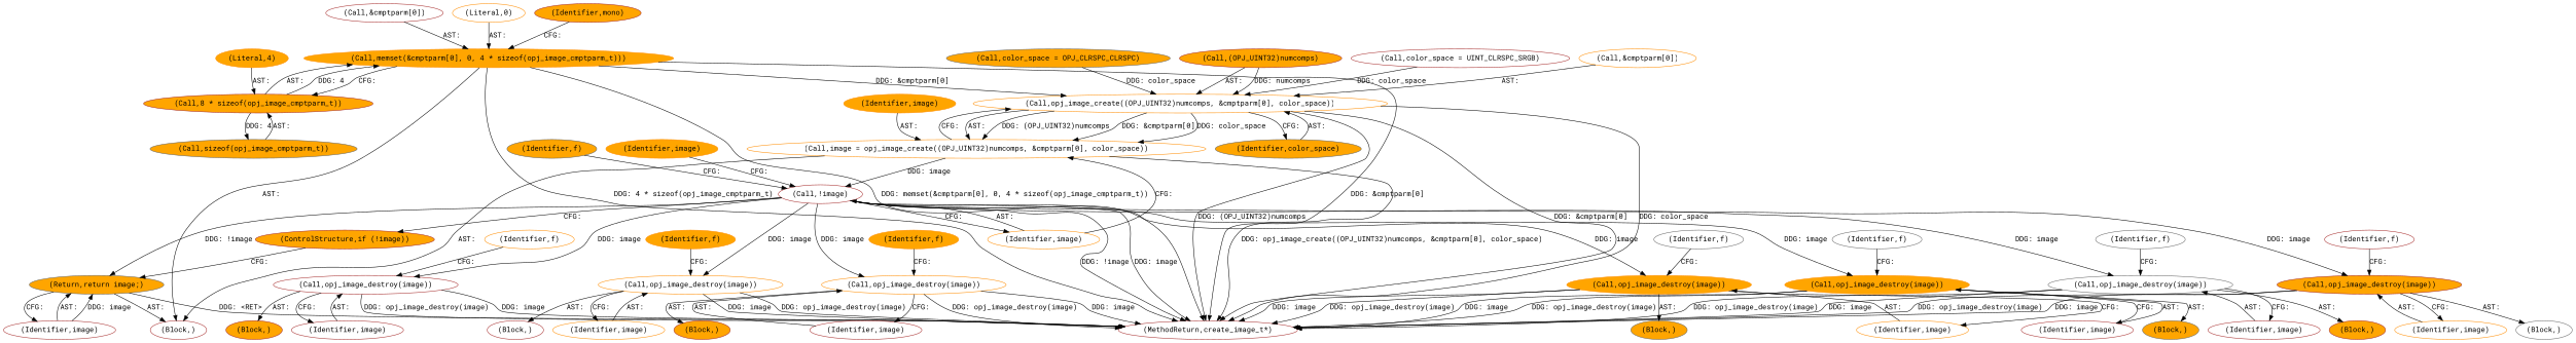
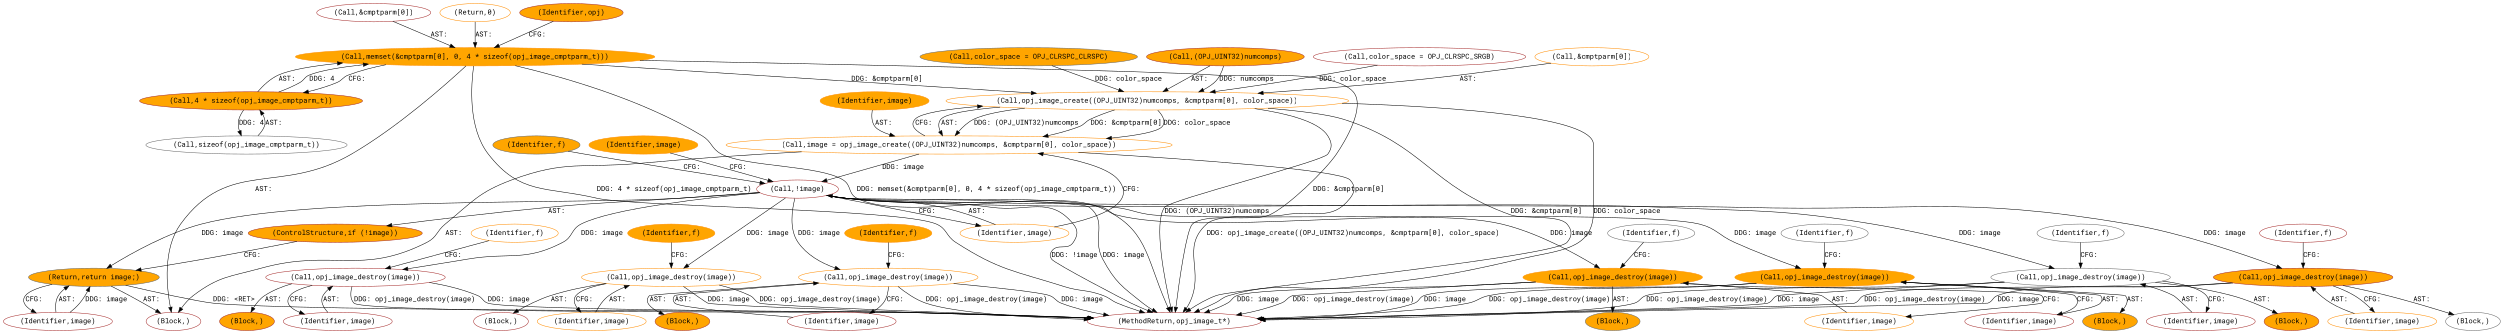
  digraph {
    fontname="Roboto Mono"
    node [color=brown fillcolor=white fontname="Roboto Mono" style=filled]
    edge [fontname="Roboto Mono"]
    n1 [color=darkorange fillcolor=orange label="(Call,memset(&cmptparm[0], 0, 4 * sizeof(opj_image_cmptparm_t)))"]
-   n2 [fillcolor=orange label="(Call,8 * sizeof(opj_image_cmptparm_t))"]
+   n2 [fillcolor=orange label="(Call,4 * sizeof(opj_image_cmptparm_t))"]
    n3 [color=darkorange label="(Call,opj_image_create((OPJ_UINT32)numcomps, &cmptparm[0], color_space))"]
    n4 [label="(Block,)"]
-   n5 [label="(MethodReturn,create_image_t*)"]
-   n6 [color=gray40 fillcolor=orange label="(Call,sizeof(opj_image_cmptparm_t))"]
+   n5 [label="(MethodReturn,opj_image_t*)"]
+   n6 [color=gray40 label="(Call,sizeof(opj_image_cmptparm_t))"]
    n7 [color=darkorange label="(Call,image = opj_image_create((OPJ_UINT32)numcomps, &cmptparm[0], color_space))"]
-   n8 [color=gray40 fillcolor=orange label="(Identifier,color_space)"]
    n9 [label="(Call,!image)"]
    n10 [label="(Call,opj_image_destroy(image))"]
    n11 [color=darkorange label="(Call,opj_image_destroy(image))"]
    n12 [color=darkorange fillcolor=orange label="(Call,opj_image_destroy(image))"]
    n13 [color=darkorange fillcolor=orange label="(Call,opj_image_destroy(image))"]
    n14 [color=gray40 label="(Call,opj_image_destroy(image))"]
    n15 [fillcolor=orange label="(Call,opj_image_destroy(image))"]
    n16 [color=darkorange label="(Call,opj_image_destroy(image))"]
    n17 [color=gray40 fillcolor=orange label="(Return,return image;)"]
    n18 [fillcolor=orange label="(ControlStructure,if (!image))"]
    n19 [color=darkorange label="(Identifier,image)"]
    n20 [fillcolor=orange label="(Block,)"]
    n21 [label="(Identifier,image)"]
    n22 [fillcolor=orange label="(Block,)"]
    n23 [label="(Identifier,image)"]
    n24 [color=gray40 fillcolor=orange label="(Block,)"]
    n25 [color=darkorange label="(Identifier,image)"]
    n26 [color=gray40 fillcolor=orange label="(Block,)"]
    n27 [label="(Identifier,image)"]
    n28 [label="(Identifier,image)"]
    n29 [fillcolor=orange label="(Block,)"]
    n30 [color=gray40 label="(Block,)"]
    n31 [color=darkorange label="(Identifier,image)"]
    n32 [color=darkorange label="(Identifier,image)"]
    n33 [label="(Block,)"]
    n34 [label="(Identifier,image)"]
    n35 [color=gray40 fillcolor=orange label="(Identifier,f)"]
    n36 [color=darkorange fillcolor=orange label="(Identifier,f)"]
    n37 [color=darkorange fillcolor=orange label="(Identifier,f)"]
    n38 [color=gray40 label="(Identifier,f)"]
    n39 [color=darkorange label="(Identifier,f)"]
    n40 [label="(Call,&cmptparm[0])"]
    n41 [color=gray40 fillcolor=orange label="(Call,color_space = OPJ_CLRSPC_CLRSPC)"]
    n42 [color=gray40 label="(Identifier,f)"]
    n43 [color=darkorange fillcolor=orange label="(Identifier,image)"]
    n44 [label="(Identifier,f)"]
-   n45 [color=darkorange fillcolor=orange label="(Literal,4)"]
    n46 [fillcolor=orange label="(Call,(OPJ_UINT32)numcomps)"]
    n47 [color=darkorange fillcolor=orange label="(Identifier,image)"]
    n48 [color=gray40 label="(Identifier,f)"]
-   n49 [label="(Call,color_space = UINT_CLRSPC_SRGB)"]
-   n50 [color=darkorange label="(Literal,0)"]
+   n49 [label="(Call,color_space = OPJ_CLRSPC_SRGB)"]
+   n50 [color=darkorange label="(Return,0)"]
    n51 [color=darkorange label="(Call,&cmptparm[0])"]
-   n52 [fillcolor=orange label="(Identifier,mono)"]
+   n52 [fillcolor=orange label="(Identifier,opj)"]
    n1 -> n2 [label="CFG: "]
    n1 -> n3 [label="DDG: &cmptparm[0]"]
    n1 -> n4 [label="AST: "]
    n1 -> n5 [label="DDG: 4 * sizeof(opj_image_cmptparm_t)"]
    n1 -> n5 [label="DDG: memset(&cmptparm[0], 0, 4 * sizeof(opj_image_cmptparm_t))"]
    n1 -> n5 [label="DDG: &cmptparm[0]"]
    n2 -> n1 [label="AST: "]
    n2 -> n1 [label="DDG: 4"]
    n2 -> n6 [label="DDG: 4"]
    n3 -> n5 [label="DDG: &cmptparm[0]"]
    n3 -> n5 [label="DDG: color_space"]
    n3 -> n5 [label="DDG: (OPJ_UINT32)numcomps"]
    n3 -> n7 [label="AST: "]
    n3 -> n7 [label="DDG: (OPJ_UINT32)numcomps"]
    n3 -> n7 [label="DDG: &cmptparm[0]"]
    n3 -> n7 [label="DDG: color_space"]
-   n3 -> n8 [label="CFG: "]
    n6 -> n2 [label="AST: "]
    n7 -> n3 [label="CFG: "]
    n7 -> n4 [label="AST: "]
    n7 -> n5 [label="DDG: opj_image_create((OPJ_UINT32)numcomps, &cmptparm[0], color_space)"]
    n7 -> n9 [label="DDG: image"]
-   n8 -> n3 [label="AST: "]
    n9 -> n5 [label="DDG: image"]
    n9 -> n5 [label="DDG: !image"]
    n9 -> n10 [label="DDG: image"]
    n9 -> n11 [label="DDG: image"]
    n9 -> n12 [label="DDG: image"]
    n9 -> n13 [label="DDG: image"]
    n9 -> n14 [label="DDG: image"]
    n9 -> n15 [label="DDG: image"]
    n9 -> n16 [label="DDG: image"]
-   n9 -> n17 [label="DDG: !image"]
-   n9 -> n18 [label="CFG: "]
+   n9 -> n17 [label="DDG: image"]
+   n9 -> n18 [label="AST: "]
    n9 -> n19 [label="CFG: "]
    n10 -> n5 [label="DDG: image"]
    n10 -> n5 [label="DDG: opj_image_destroy(image)"]
    n10 -> n20 [label="AST: "]
    n10 -> n21 [label="CFG: "]
    n11 -> n5 [label="DDG: image"]
    n11 -> n5 [label="DDG: opj_image_destroy(image)"]
    n11 -> n22 [label="AST: "]
    n11 -> n23 [label="CFG: "]
    n12 -> n5 [label="DDG: opj_image_destroy(image)"]
    n12 -> n5 [label="DDG: image"]
    n12 -> n24 [label="AST: "]
    n12 -> n25 [label="CFG: "]
    n13 -> n5 [label="DDG: opj_image_destroy(image)"]
    n13 -> n5 [label="DDG: image"]
    n13 -> n26 [label="AST: "]
    n13 -> n27 [label="CFG: "]
    n14 -> n5 [label="DDG: opj_image_destroy(image)"]
    n14 -> n5 [label="DDG: image"]
    n14 -> n28 [label="CFG: "]
    n14 -> n29 [label="AST: "]
    n15 -> n5 [label="DDG: image"]
    n15 -> n5 [label="DDG: opj_image_destroy(image)"]
    n15 -> n30 [label="AST: "]
    n15 -> n31 [label="CFG: "]
    n16 -> n5 [label="DDG: image"]
    n16 -> n5 [label="DDG: opj_image_destroy(image)"]
    n16 -> n32 [label="CFG: "]
    n16 -> n33 [label="AST: "]
    n17 -> n4 [label="AST: "]
    n17 -> n5 [label="DDG: <RET>"]
    n17 -> n34 [label="CFG: "]
    n18 -> n17 [label="CFG: "]
    n19 -> n7 [label="CFG: "]
    n19 -> n9 [label="AST: "]
    n21 -> n10 [label="AST: "]
    n23 -> n11 [label="AST: "]
    n25 -> n12 [label="AST: "]
    n27 -> n13 [label="AST: "]
    n28 -> n14 [label="AST: "]
    n31 -> n15 [label="AST: "]
    n32 -> n16 [label="AST: "]
    n34 -> n17 [label="AST: "]
    n34 -> n17 [label="DDG: image"]
    n35 -> n9 [label="CFG: "]
    n36 -> n11 [label="CFG: "]
    n37 -> n16 [label="CFG: "]
    n38 -> n12 [label="CFG: "]
    n39 -> n10 [label="CFG: "]
    n40 -> n1 [label="AST: "]
    n41 -> n3 [label="DDG: color_space"]
    n42 -> n13 [label="CFG: "]
    n43 -> n7 [label="AST: "]
    n44 -> n15 [label="CFG: "]
-   n45 -> n2 [label="AST: "]
    n46 -> n3 [label="AST: "]
    n46 -> n3 [label="DDG: numcomps"]
    n47 -> n9 [label="CFG: "]
    n48 -> n14 [label="CFG: "]
    n49 -> n3 [label="DDG: color_space"]
    n50 -> n1 [label="AST: "]
    n51 -> n3 [label="AST: "]
    n52 -> n1 [label="CFG: "]
  }
